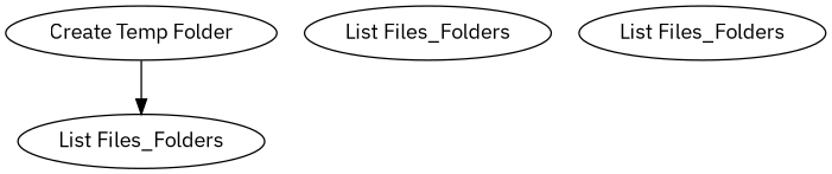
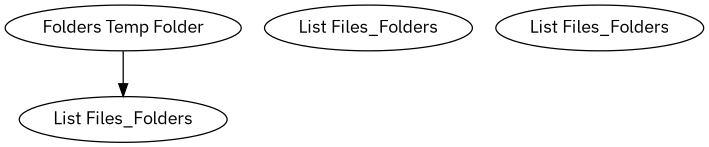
  digraph {
    rankdir=TB
    fontname="IBM Plex Sans"
    node [fontname="IBM Plex Sans"]
-   n1 [label="Create Temp Folder"]
+   n1 [label="Folders Temp Folder"]
    n2 [label="List Files_Folders"]
    n3 [label="List Files_Folders"]
    n4 [label="List Files_Folders"]
    n1 -> n2 [fontname="IBM Plex Sans"]
  }
